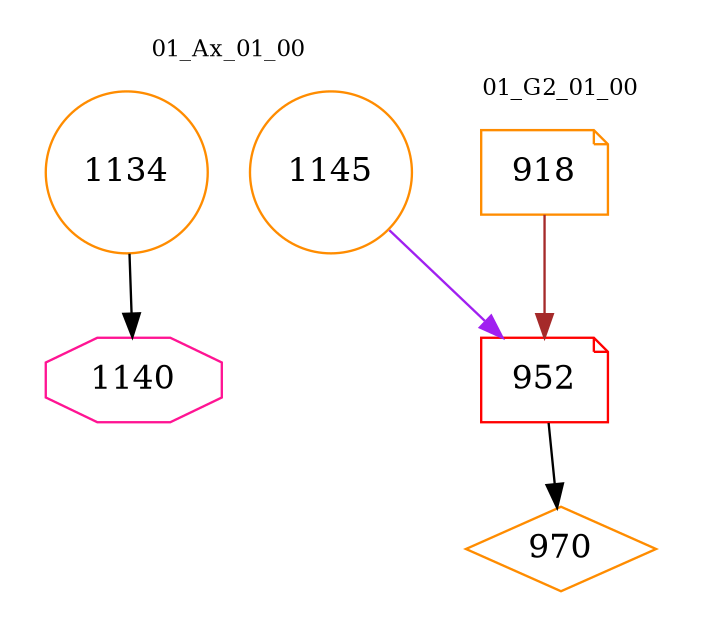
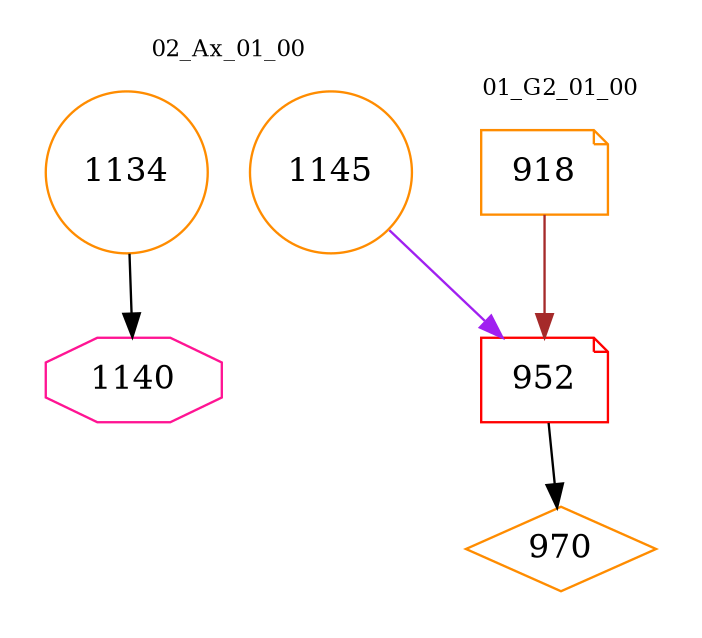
  digraph {
    node [color=darkorange shape=circle]
    edge [color=black]
    n1 [label=1145]
    n2 [label=1134]
    n3 [color=deeppink label=1140 shape=octagon]
    n4 [label=918 shape=note]
    n5 [color=red label=952 shape=note]
    n6 [label=970 shape=diamond]
    subgraph cluster_1 {
      color=white
      fontsize=10
-     label="01_Ax_01_00"
+     label="02_Ax_01_00"
      n1
      n2
      n3
    }
    subgraph cluster_2 {
      color=white
      fontsize=10
      label="01_G2_01_00"
      n4
      n5
      n6
    }
    n1 -> n5 [color=purple]
    n2 -> n3
    n4 -> n5 [color=brown]
    n5 -> n6
  }
